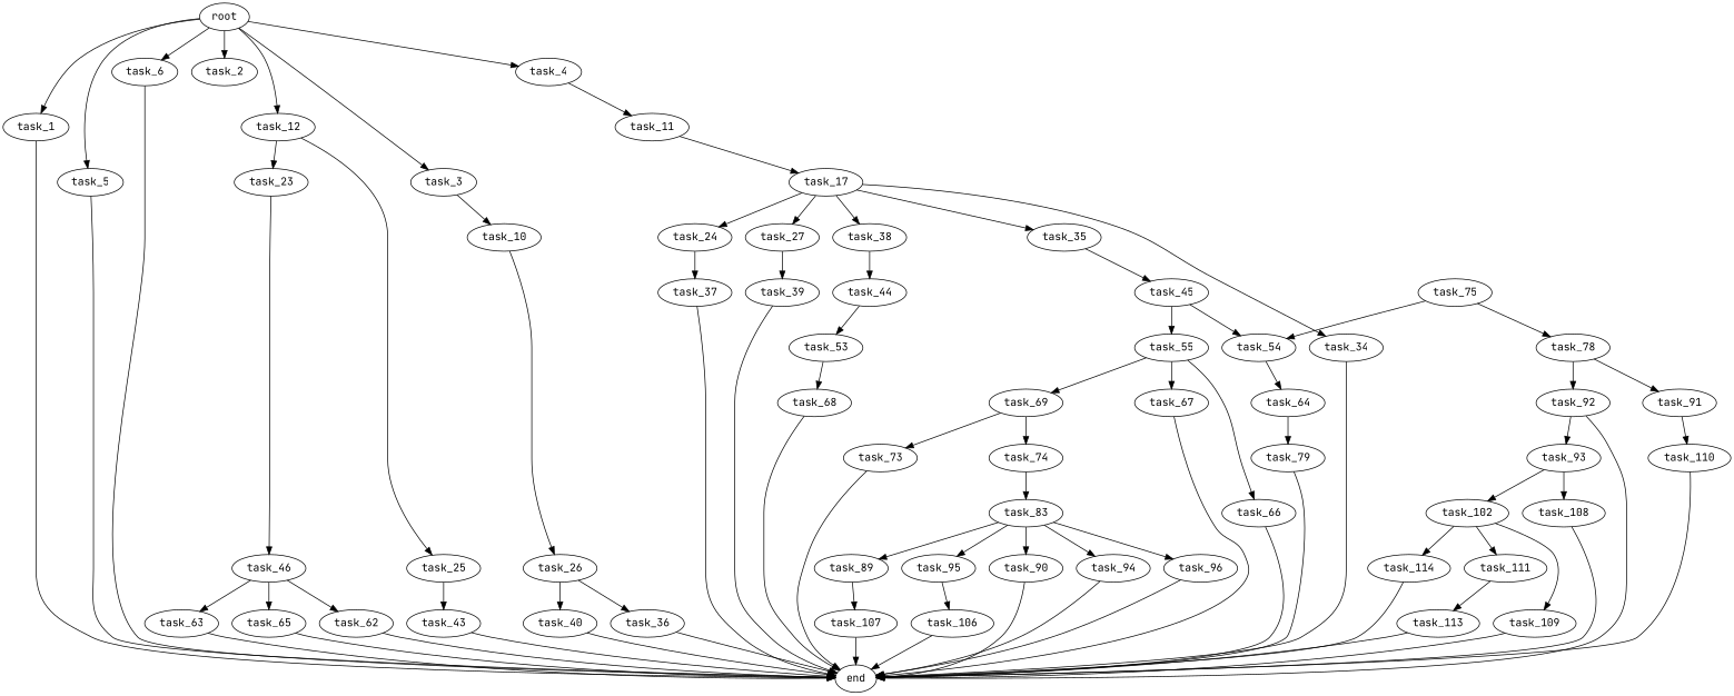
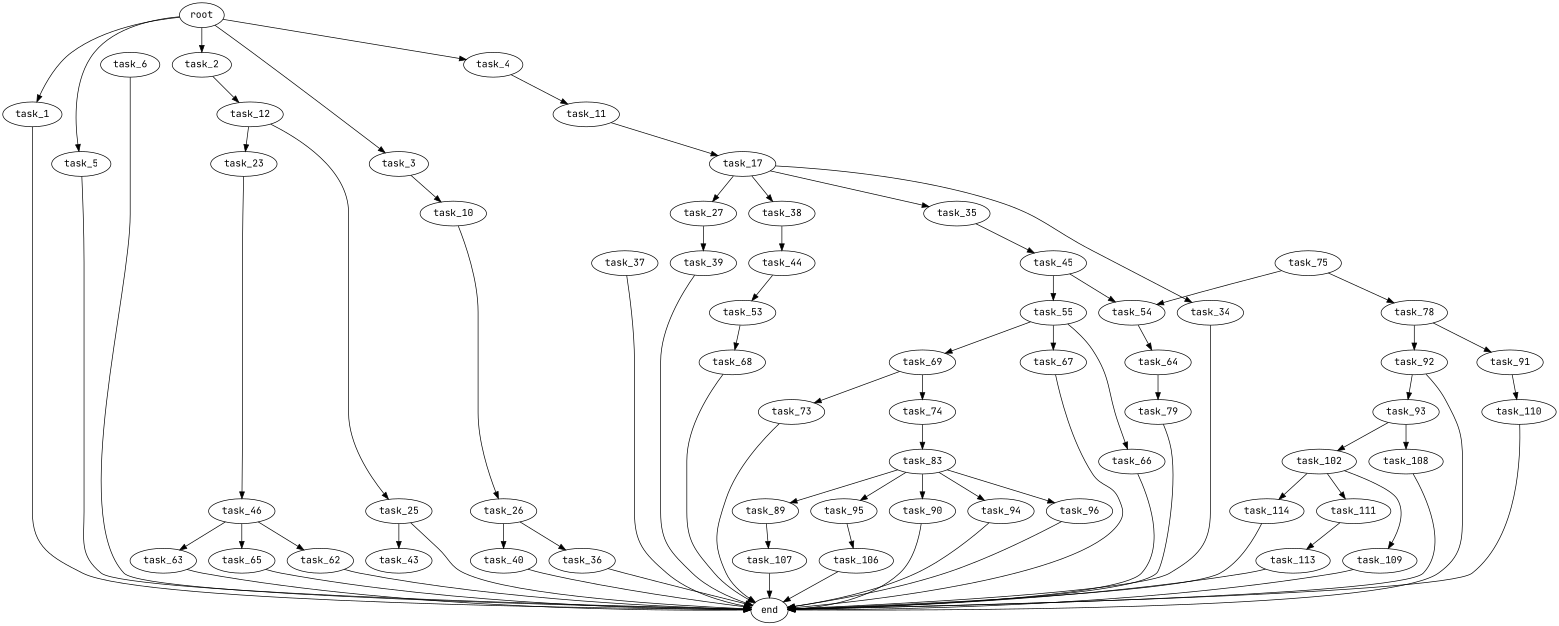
  digraph {
    fontname="JetBrains Mono"
    node [fontname="JetBrains Mono"]
    edge [fontname="JetBrains Mono"]
    root
    task_1
    task_2
    task_3
    task_4
    task_5
    task_6
    end
    task_12
    task_10
    task_11
    task_23
    task_25
    task_26
    task_17
    task_36
    task_40
-   task_24
    task_27
    task_34
    task_35
    task_38
    task_46
    task_43
    task_37
    task_39
    task_45
    task_44
    task_62
    task_63
    task_65
    task_54
    task_55
    task_53
    task_68
    task_64
    task_66
    task_67
    task_69
    task_79
    task_75
    task_78
    task_73
    task_74
    task_83
    task_89
    task_90
    task_94
    task_95
    task_96
    task_91
    task_92
    task_110
    task_93
    task_102
    task_108
    task_107
    task_106
    task_109
    task_111
    task_114
    task_113
    root -> task_1
    root -> task_2
    root -> task_3
    root -> task_4
    root -> task_5
-   root -> task_6
    task_1 -> end
-   root -> task_12
+   task_2 -> task_12
    task_3 -> task_10
    task_4 -> task_11
    task_5 -> end
    task_6 -> end
    task_12 -> task_23
    task_12 -> task_25
    task_10 -> task_26
    task_11 -> task_17
    task_23 -> task_46
    task_25 -> task_43
    task_26 -> task_36
    task_26 -> task_40
-   task_17 -> task_24
    task_17 -> task_27
    task_17 -> task_34
    task_17 -> task_35
    task_17 -> task_38
    task_36 -> end
    task_40 -> end
-   task_24 -> task_37
    task_27 -> task_39
    task_34 -> end
    task_35 -> task_45
    task_38 -> task_44
    task_46 -> task_62
    task_46 -> task_63
    task_46 -> task_65
-   task_43 -> end
+   task_25 -> end
    task_37 -> end
    task_39 -> end
    task_45 -> task_54
    task_45 -> task_55
    task_44 -> task_53
    task_62 -> end
    task_63 -> end
    task_65 -> end
    task_54 -> task_64
    task_55 -> task_66
    task_55 -> task_67
    task_55 -> task_69
    task_53 -> task_68
    task_68 -> end
    task_64 -> task_79
    task_66 -> end
    task_67 -> end
    task_69 -> task_73
    task_69 -> task_74
    task_79 -> end
    task_75 -> task_54
    task_75 -> task_78
    task_78 -> task_91
    task_78 -> task_92
    task_73 -> end
    task_74 -> task_83
    task_83 -> task_89
    task_83 -> task_90
    task_83 -> task_94
    task_83 -> task_95
    task_83 -> task_96
    task_89 -> task_107
    task_90 -> end
    task_94 -> end
    task_95 -> task_106
    task_96 -> end
    task_91 -> task_110
    task_92 -> end
    task_92 -> task_93
    task_110 -> end
    task_93 -> task_102
    task_93 -> task_108
    task_102 -> task_109
    task_102 -> task_111
    task_102 -> task_114
    task_108 -> end
    task_107 -> end
    task_106 -> end
    task_109 -> end
    task_111 -> task_113
    task_114 -> end
    task_113 -> end
  }
